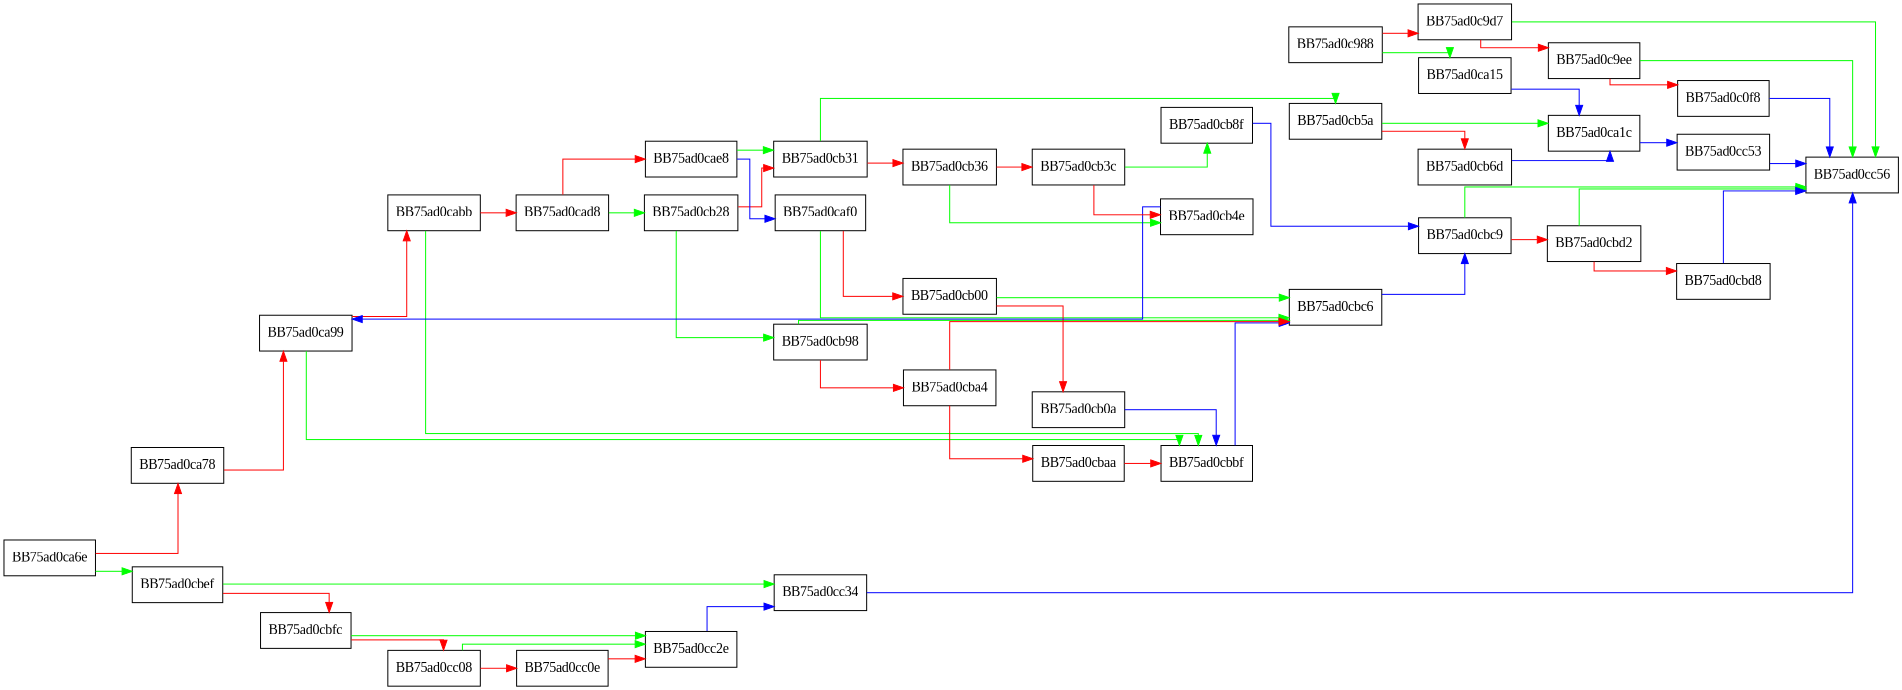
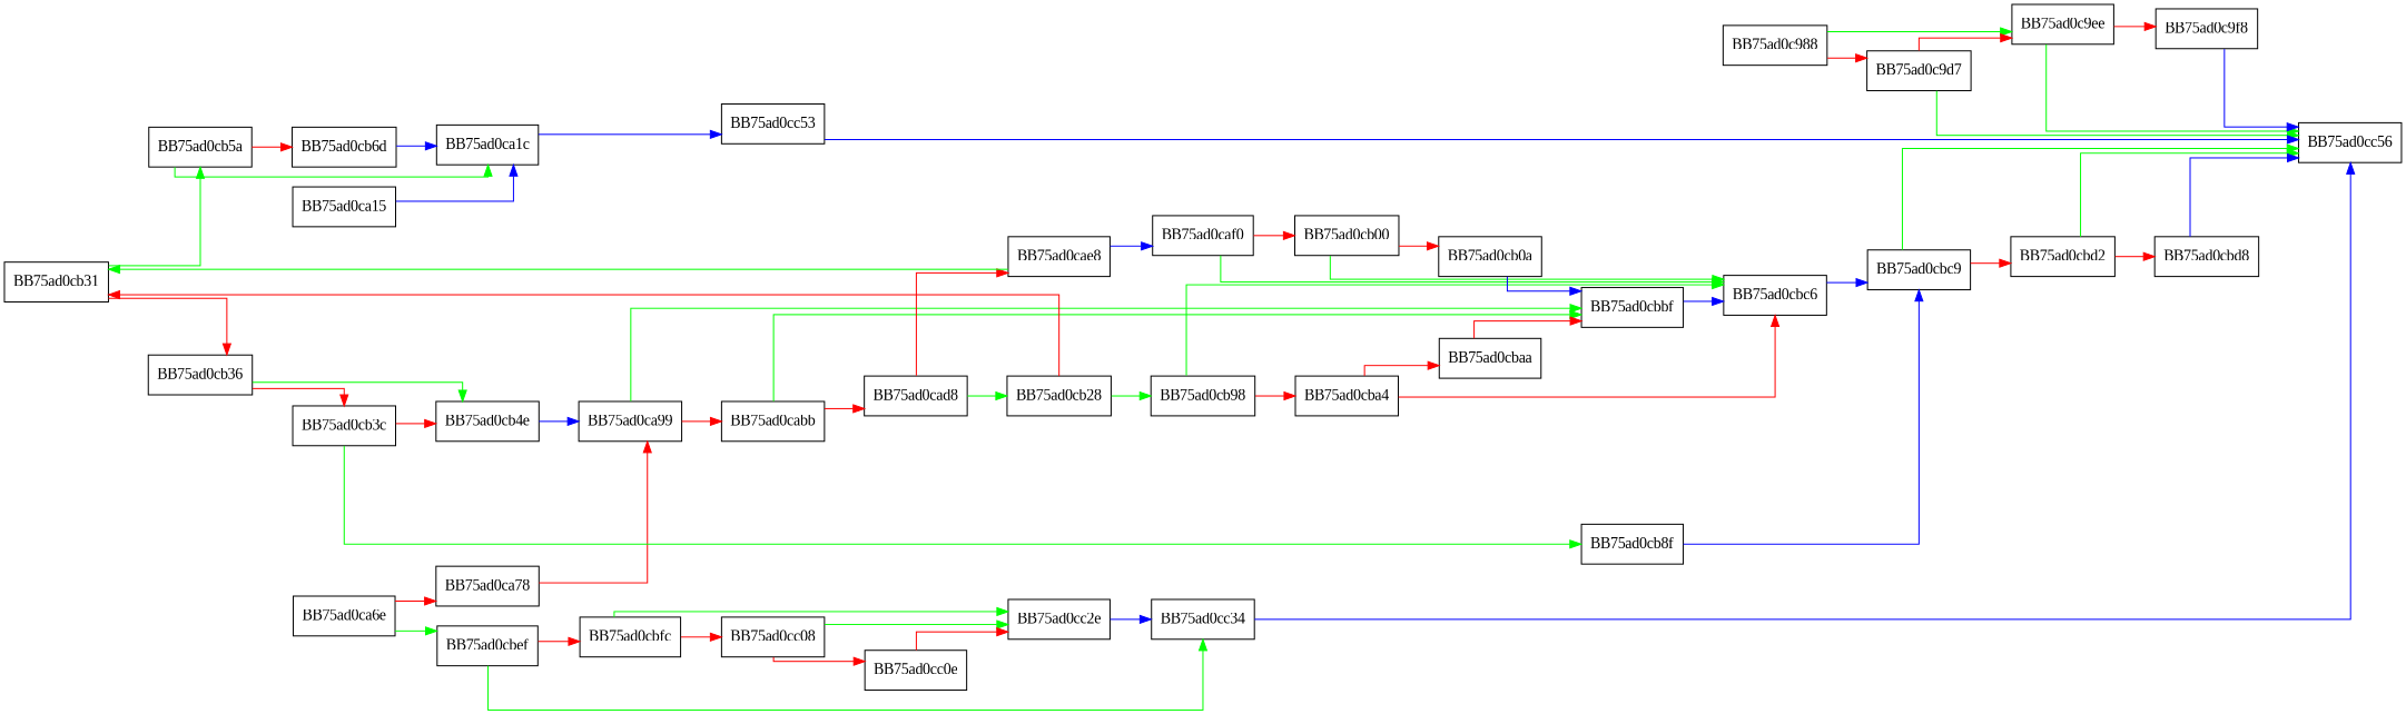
  digraph {
    fontname="Liberation Serif"
    rankdir=LR
    splines=ortho
    node [fontname="Liberation Serif" shape=box]
    edge [color=red fontname="Liberation Serif"]
    BB75ad0c988
    BB75ad0ca15
    BB75ad0c9d7
    BB75ad0ca1c
    BB75ad0cc56
    BB75ad0c9ee
    BB75ad0cc53
-   BB75ad0c9f8 [label=BB75ad0c0f8]
+   BB75ad0c9f8
    BB75ad0cbef
    BB75ad0cc34
    BB75ad0cbfc
    BB75ad0ca6e
    BB75ad0ca78
    BB75ad0cc2e
    BB75ad0cc08
    BB75ad0ca99
    BB75ad0cbbf
    BB75ad0cabb
    BB75ad0cbc6
    BB75ad0cad8
    BB75ad0cbc9
    BB75ad0cb28
    BB75ad0cae8
    BB75ad0cb31
    BB75ad0cb98
    BB75ad0caf0
    BB75ad0cb5a
    BB75ad0cb36
    BB75ad0cba4
    BB75ad0cb00
    BB75ad0cb6d
    BB75ad0cb4e
    BB75ad0cb3c
    BB75ad0cb0a
    BB75ad0cbd2
    BB75ad0cbaa
    BB75ad0cb8f
    BB75ad0cbd8
    BB75ad0cc0e
-   BB75ad0c988 -> BB75ad0ca15 [color=green]
+   BB75ad0c988 -> BB75ad0c9ee [color=green]
    BB75ad0c988 -> BB75ad0c9d7
    BB75ad0ca15 -> BB75ad0ca1c [color=blue]
    BB75ad0c9d7 -> BB75ad0cc56 [color=green]
    BB75ad0c9d7 -> BB75ad0c9ee
    BB75ad0ca1c -> BB75ad0cc53 [color=blue]
    BB75ad0c9ee -> BB75ad0cc56 [color=green]
    BB75ad0c9ee -> BB75ad0c9f8
    BB75ad0cc53 -> BB75ad0cc56 [color=blue]
    BB75ad0c9f8 -> BB75ad0cc56 [color=blue]
    BB75ad0cbef -> BB75ad0cc34 [color=green]
    BB75ad0cbef -> BB75ad0cbfc
    BB75ad0cc34 -> BB75ad0cc56 [color=blue]
    BB75ad0cbfc -> BB75ad0cc2e [color=green]
    BB75ad0cbfc -> BB75ad0cc08
    BB75ad0ca6e -> BB75ad0cbef [color=green]
    BB75ad0ca6e -> BB75ad0ca78
    BB75ad0ca78 -> BB75ad0ca99
    BB75ad0cc2e -> BB75ad0cc34 [color=blue]
    BB75ad0cc08 -> BB75ad0cc2e [color=green]
    BB75ad0cc08 -> BB75ad0cc0e
    BB75ad0ca99 -> BB75ad0cbbf [color=green]
    BB75ad0ca99 -> BB75ad0cabb
    BB75ad0cbbf -> BB75ad0cbc6 [color=blue]
    BB75ad0cabb -> BB75ad0cbbf [color=green]
    BB75ad0cabb -> BB75ad0cad8
    BB75ad0cbc6 -> BB75ad0cbc9 [color=blue]
    BB75ad0cad8 -> BB75ad0cb28 [color=green]
    BB75ad0cad8 -> BB75ad0cae8
    BB75ad0cbc9 -> BB75ad0cc56 [color=green]
    BB75ad0cbc9 -> BB75ad0cbd2
    BB75ad0cb28 -> BB75ad0cb31
    BB75ad0cb28 -> BB75ad0cb98 [color=green]
    BB75ad0cae8 -> BB75ad0cb31 [color=green]
    BB75ad0cae8 -> BB75ad0caf0 [color=blue]
    BB75ad0cb31 -> BB75ad0cb5a [color=green]
    BB75ad0cb31 -> BB75ad0cb36
    BB75ad0cb98 -> BB75ad0cbc6 [color=green]
    BB75ad0cb98 -> BB75ad0cba4
    BB75ad0caf0 -> BB75ad0cbc6 [color=green]
    BB75ad0caf0 -> BB75ad0cb00
    BB75ad0cb5a -> BB75ad0ca1c [color=green]
    BB75ad0cb5a -> BB75ad0cb6d
    BB75ad0cb36 -> BB75ad0cb4e [color=green]
    BB75ad0cb36 -> BB75ad0cb3c
    BB75ad0cba4 -> BB75ad0cbc6
    BB75ad0cba4 -> BB75ad0cbaa
    BB75ad0cb00 -> BB75ad0cbc6 [color=green]
    BB75ad0cb00 -> BB75ad0cb0a
    BB75ad0cb6d -> BB75ad0ca1c [color=blue]
    BB75ad0cb4e -> BB75ad0ca99 [color=blue]
    BB75ad0cb3c -> BB75ad0cb4e
    BB75ad0cb3c -> BB75ad0cb8f [color=green]
    BB75ad0cb0a -> BB75ad0cbbf [color=blue]
    BB75ad0cbd2 -> BB75ad0cc56 [color=green]
    BB75ad0cbd2 -> BB75ad0cbd8
    BB75ad0cbaa -> BB75ad0cbbf
    BB75ad0cb8f -> BB75ad0cbc9 [color=blue]
    BB75ad0cbd8 -> BB75ad0cc56 [color=blue]
    BB75ad0cc0e -> BB75ad0cc2e
  }
